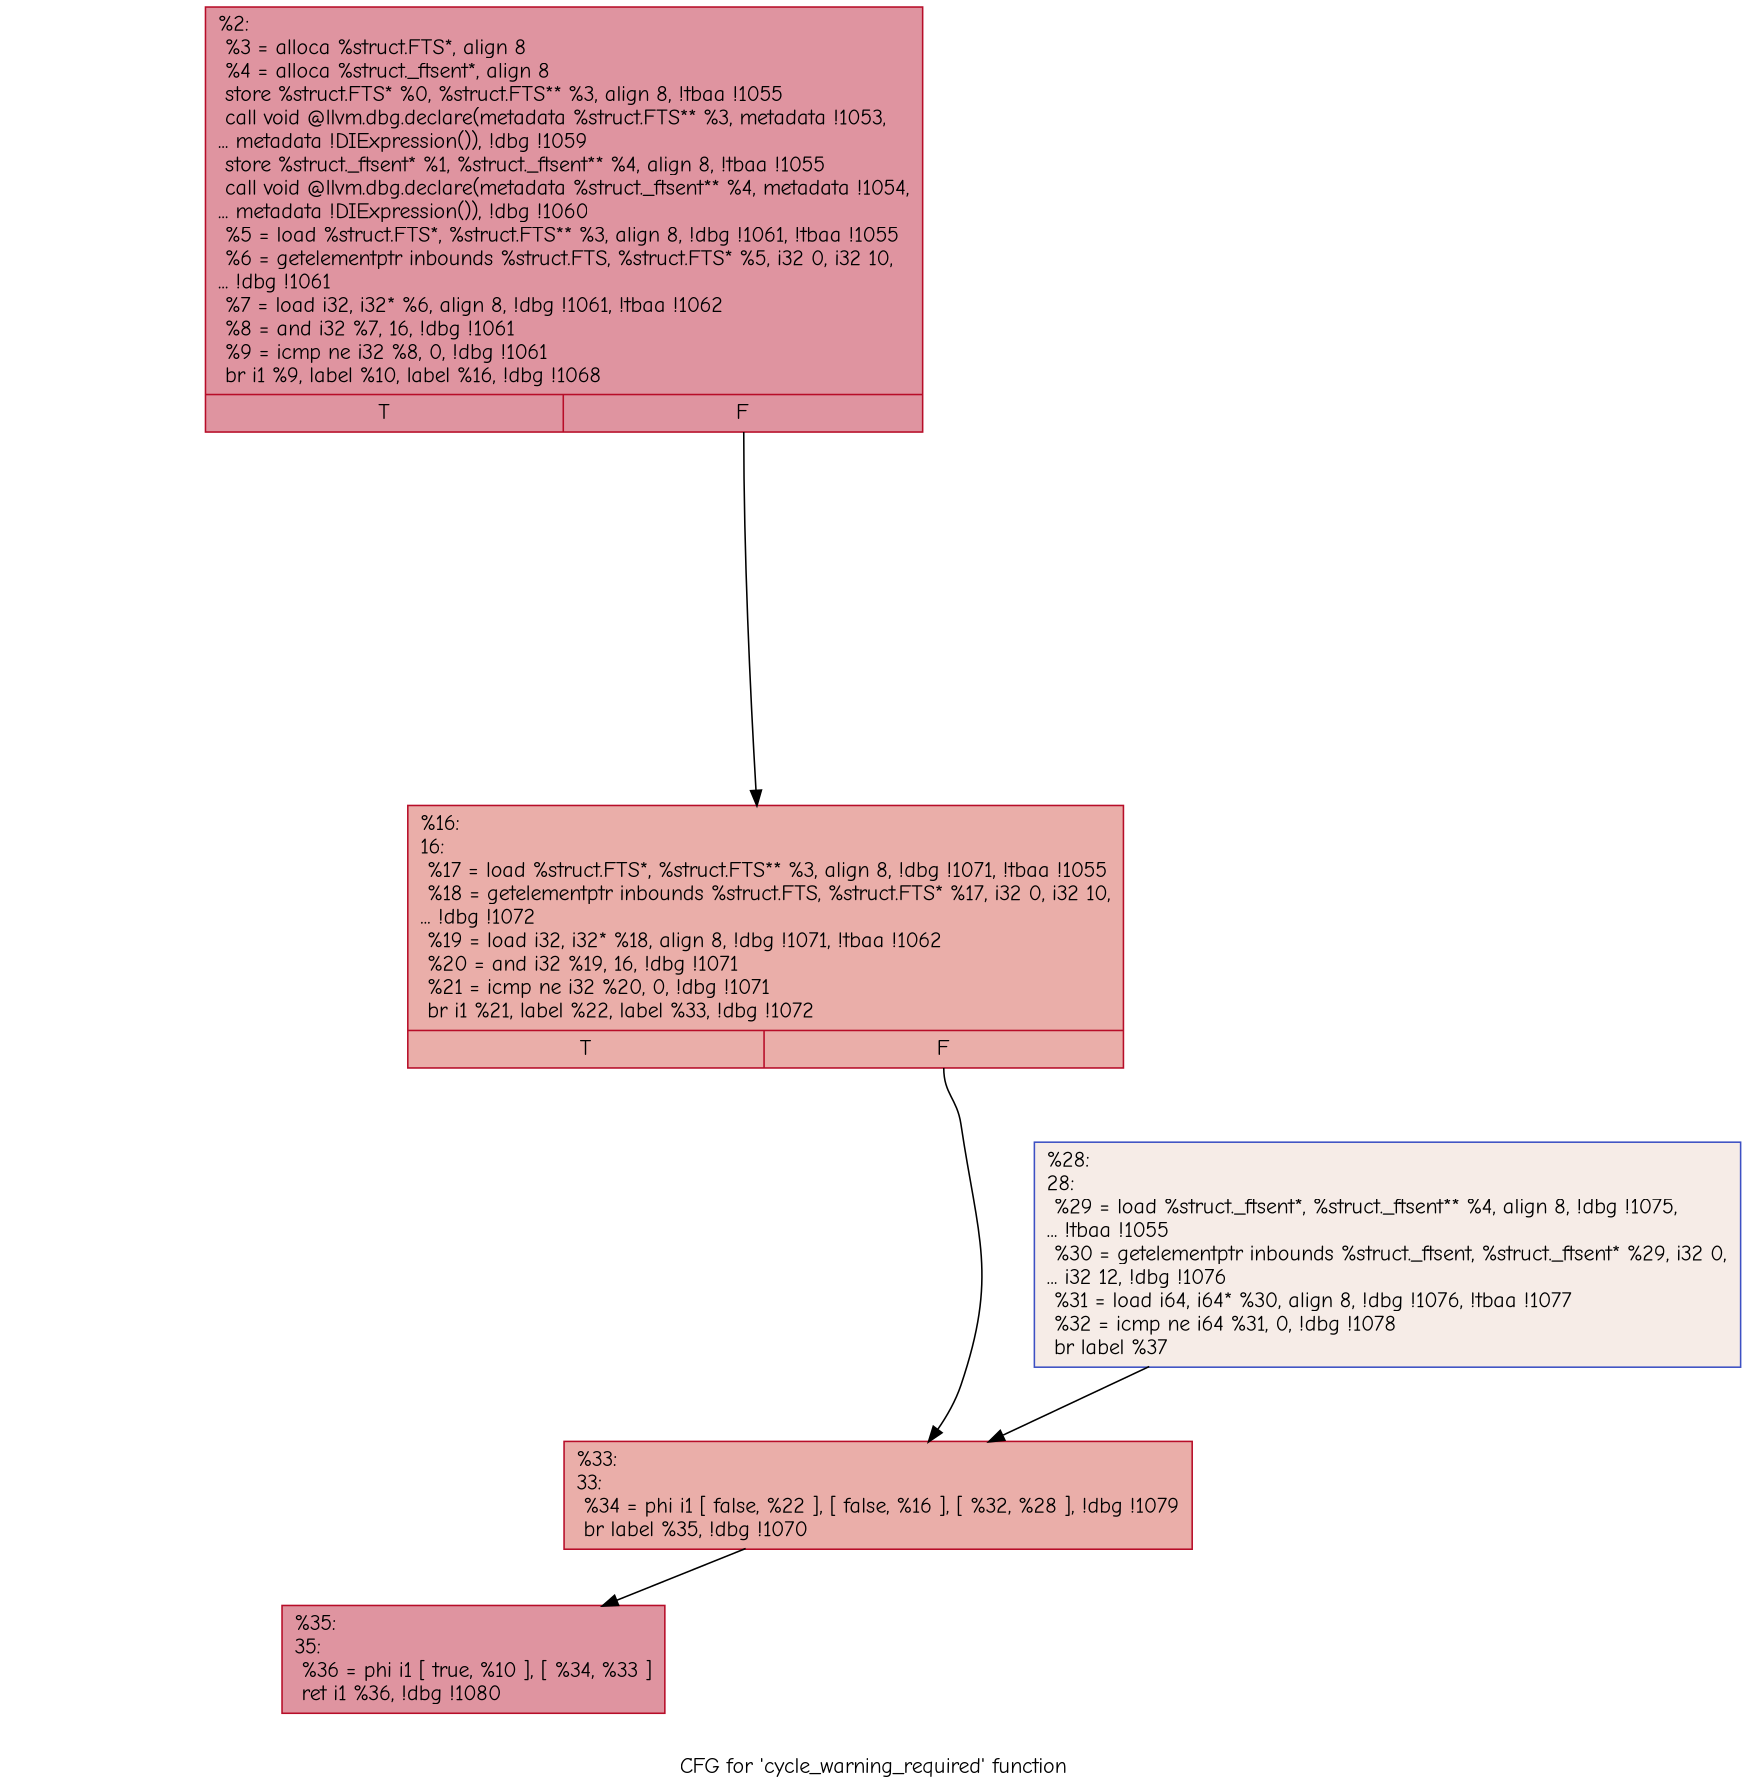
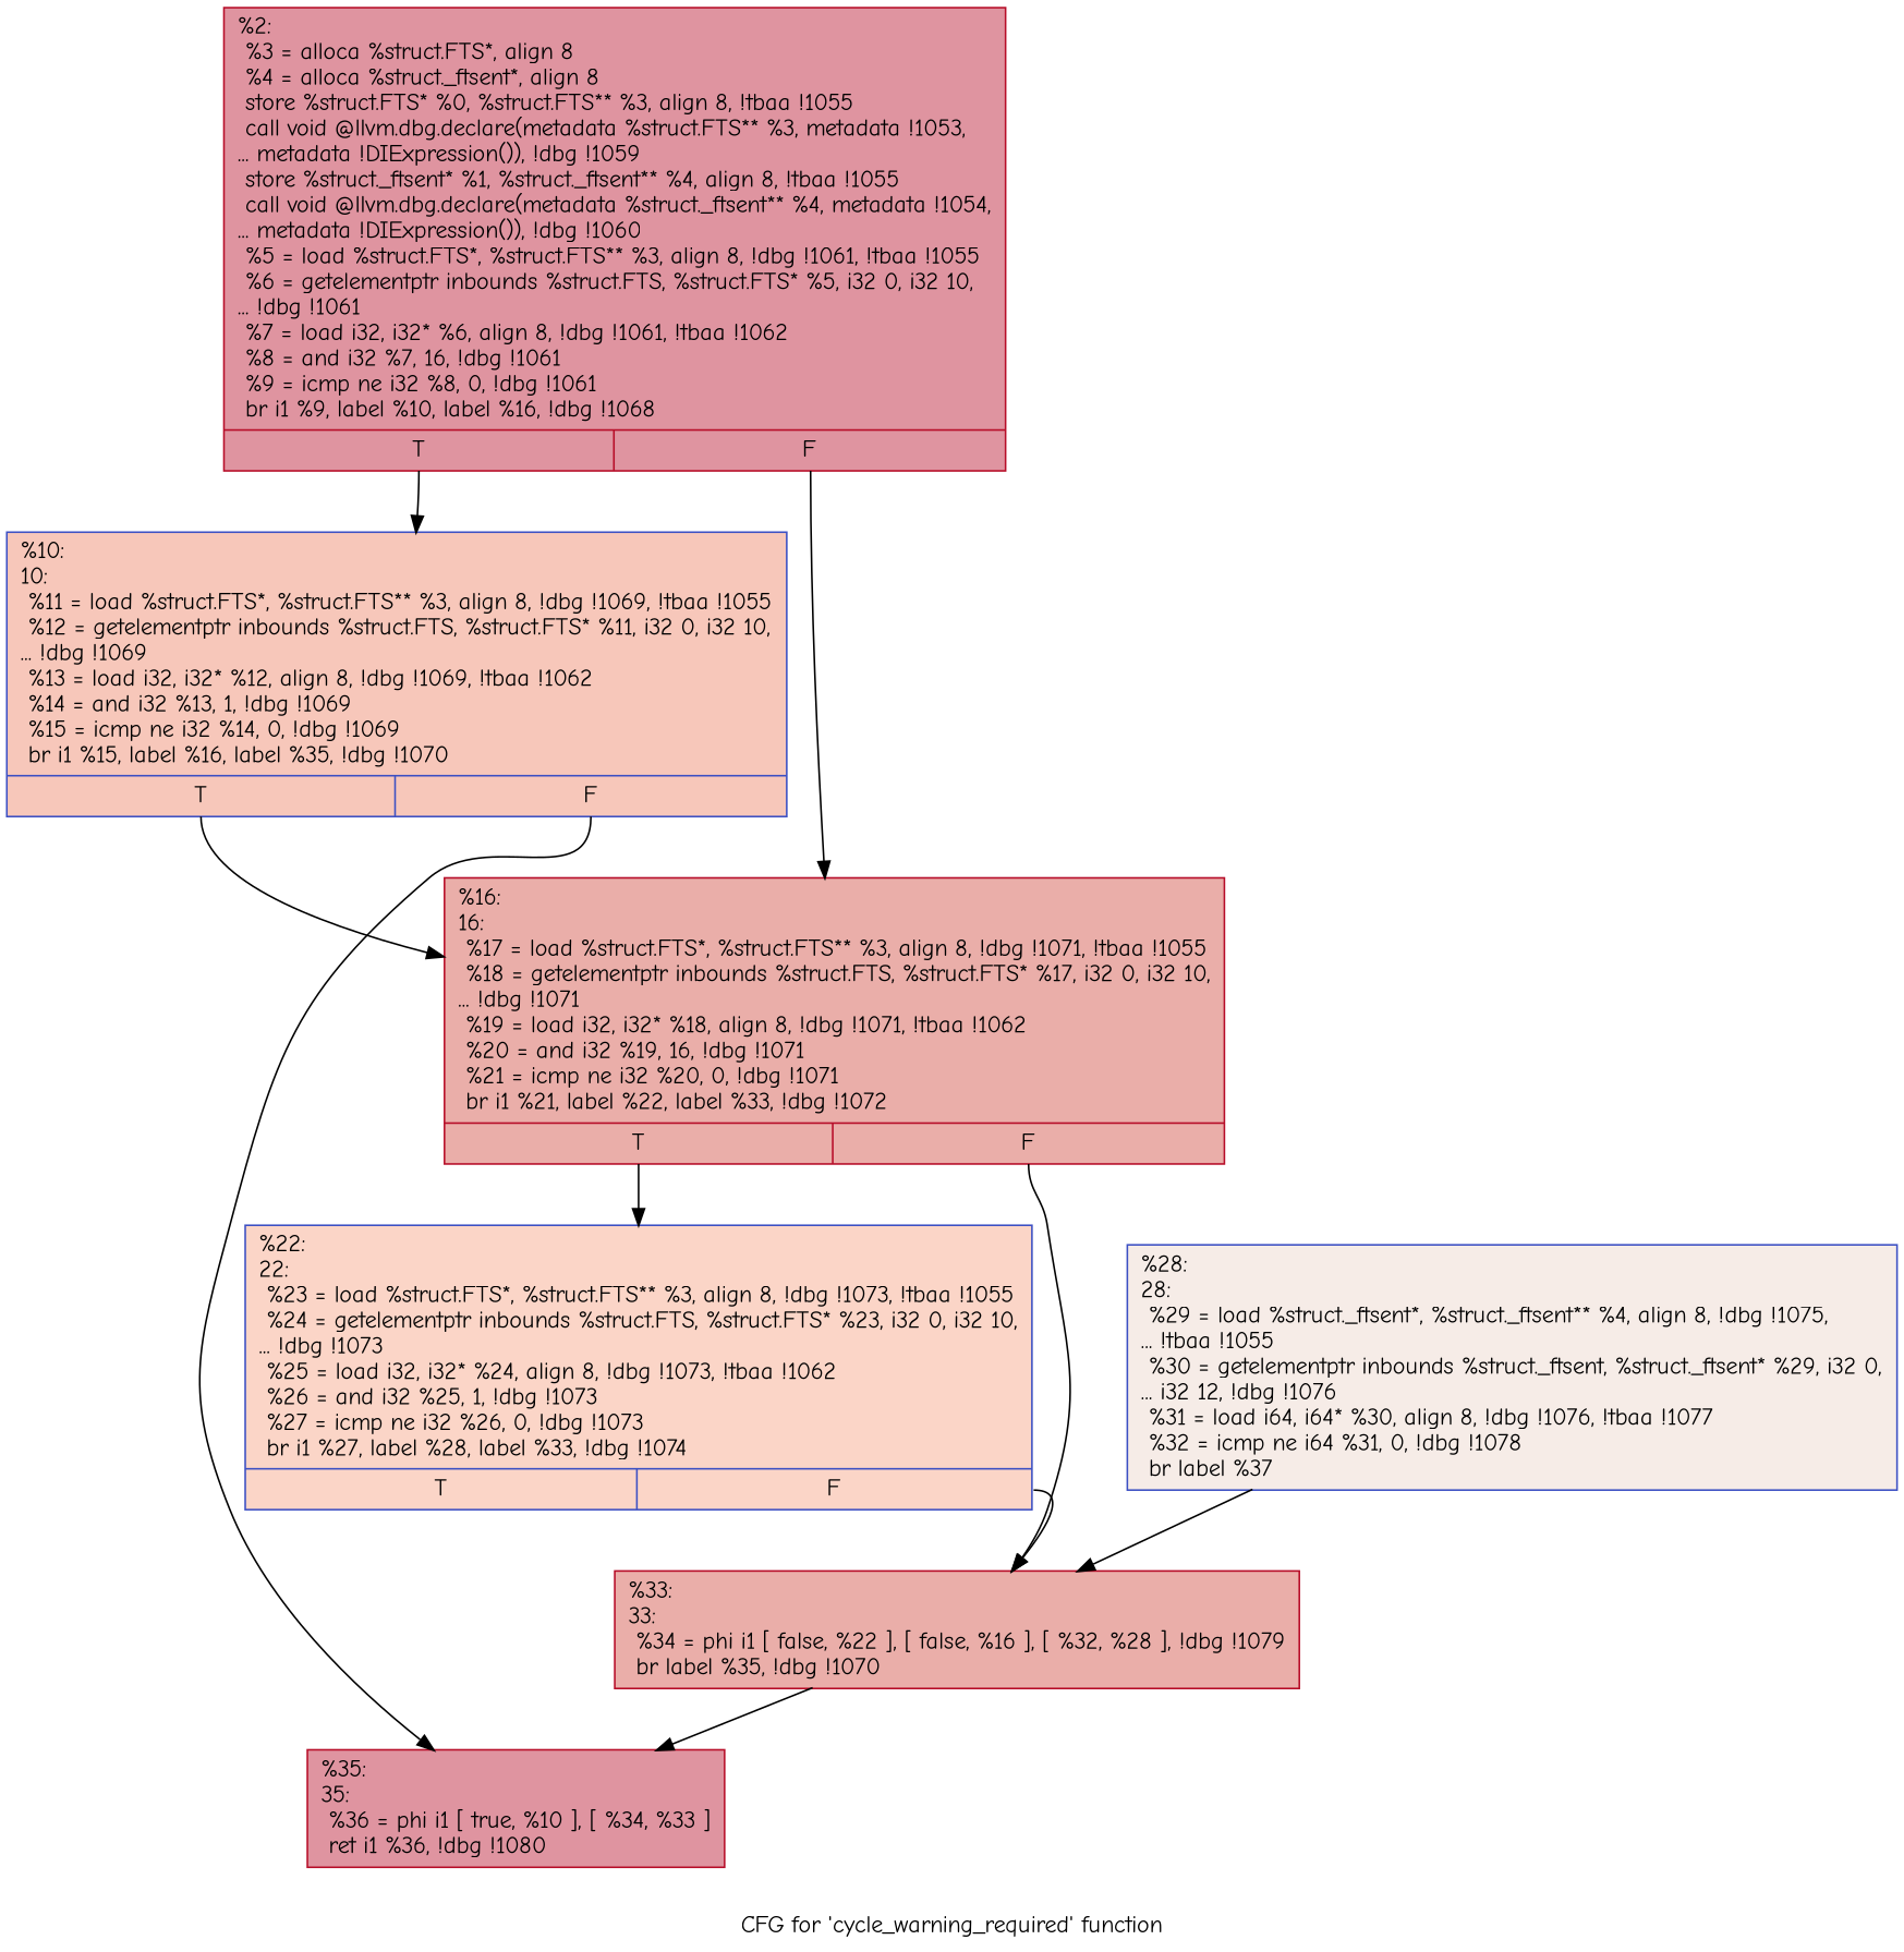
  digraph {
    fontname="Comic Neue"
    label="CFG for 'cycle_warning_required' function"
    node [color="#b70d28ff" fillcolor="#b70d2870" fontname="Comic Neue" shape=record style=filled]
    edge [fontname="Comic Neue" tailport=s0]
    n1 [label="{%2:\l  %3 = alloca %struct.FTS*, align 8\l  %4 = alloca %struct._ftsent*, align 8\l  store %struct.FTS* %0, %struct.FTS** %3, align 8, !tbaa !1055\l  call void @llvm.dbg.declare(metadata %struct.FTS** %3, metadata !1053,\l... metadata !DIExpression()), !dbg !1059\l  store %struct._ftsent* %1, %struct._ftsent** %4, align 8, !tbaa !1055\l  call void @llvm.dbg.declare(metadata %struct._ftsent** %4, metadata !1054,\l... metadata !DIExpression()), !dbg !1060\l  %5 = load %struct.FTS*, %struct.FTS** %3, align 8, !dbg !1061, !tbaa !1055\l  %6 = getelementptr inbounds %struct.FTS, %struct.FTS* %5, i32 0, i32 10,\l... !dbg !1061\l  %7 = load i32, i32* %6, align 8, !dbg !1061, !tbaa !1062\l  %8 = and i32 %7, 16, !dbg !1061\l  %9 = icmp ne i32 %8, 0, !dbg !1061\l  br i1 %9, label %10, label %16, !dbg !1068\l|{<s0>T|<s1>F}}"]
-   n3 [fillcolor="#d0473d70" label="{%16:\l16:                                               \l  %17 = load %struct.FTS*, %struct.FTS** %3, align 8, !dbg !1071, !tbaa !1055\l  %18 = getelementptr inbounds %struct.FTS, %struct.FTS* %17, i32 0, i32 10,\l... !dbg !1072\l  %19 = load i32, i32* %18, align 8, !dbg !1071, !tbaa !1062\l  %20 = and i32 %19, 16, !dbg !1071\l  %21 = icmp ne i32 %20, 0, !dbg !1071\l  br i1 %21, label %22, label %33, !dbg !1072\l|{<s0>T|<s1>F}}"]
+   n2 [color="#3d50c3ff" fillcolor="#ec7f6370" label="{%10:\l10:                                               \l  %11 = load %struct.FTS*, %struct.FTS** %3, align 8, !dbg !1069, !tbaa !1055\l  %12 = getelementptr inbounds %struct.FTS, %struct.FTS* %11, i32 0, i32 10,\l... !dbg !1069\l  %13 = load i32, i32* %12, align 8, !dbg !1069, !tbaa !1062\l  %14 = and i32 %13, 1, !dbg !1069\l  %15 = icmp ne i32 %14, 0, !dbg !1069\l  br i1 %15, label %16, label %35, !dbg !1070\l|{<s0>T|<s1>F}}"]
+   n3 [fillcolor="#d0473d70" label="{%16:\l16:                                               \l  %17 = load %struct.FTS*, %struct.FTS** %3, align 8, !dbg !1071, !tbaa !1055\l  %18 = getelementptr inbounds %struct.FTS, %struct.FTS* %17, i32 0, i32 10,\l... !dbg !1071\l  %19 = load i32, i32* %18, align 8, !dbg !1071, !tbaa !1062\l  %20 = and i32 %19, 16, !dbg !1071\l  %21 = icmp ne i32 %20, 0, !dbg !1071\l  br i1 %21, label %22, label %33, !dbg !1072\l|{<s0>T|<s1>F}}"]
    n4 [label="{%35:\l35:                                               \l  %36 = phi i1 [ true, %10 ], [ %34, %33 ]\l  ret i1 %36, !dbg !1080\l}"]
+   n5 [color="#3d50c3ff" fillcolor="#f5a08170" label="{%22:\l22:                                               \l  %23 = load %struct.FTS*, %struct.FTS** %3, align 8, !dbg !1073, !tbaa !1055\l  %24 = getelementptr inbounds %struct.FTS, %struct.FTS* %23, i32 0, i32 10,\l... !dbg !1073\l  %25 = load i32, i32* %24, align 8, !dbg !1073, !tbaa !1062\l  %26 = and i32 %25, 1, !dbg !1073\l  %27 = icmp ne i32 %26, 0, !dbg !1073\l  br i1 %27, label %28, label %33, !dbg !1074\l|{<s0>T|<s1>F}}"]
    n6 [fillcolor="#d0473d70" label="{%33:\l33:                                               \l  %34 = phi i1 [ false, %22 ], [ false, %16 ], [ %32, %28 ], !dbg !1079\l  br label %35, !dbg !1070\l}"]
    n7 [color="#3d50c3ff" fillcolor="#ead5c970" label="{%28:\l28:                                               \l  %29 = load %struct._ftsent*, %struct._ftsent** %4, align 8, !dbg !1075,\l... !tbaa !1055\l  %30 = getelementptr inbounds %struct._ftsent, %struct._ftsent* %29, i32 0,\l... i32 12, !dbg !1076\l  %31 = load i64, i64* %30, align 8, !dbg !1076, !tbaa !1077\l  %32 = icmp ne i64 %31, 0, !dbg !1078\l  br label %37\l}"]
+   n1 -> n2
    n1 -> n3 [tailport=s1]
+   n2 -> n3
+   n2 -> n4 [tailport=s1]
+   n3 -> n5
    n3 -> n6 [tailport=s1]
+   n5 -> n6 [tailport=s1]
    n6 -> n4
    n7 -> n6
  }
